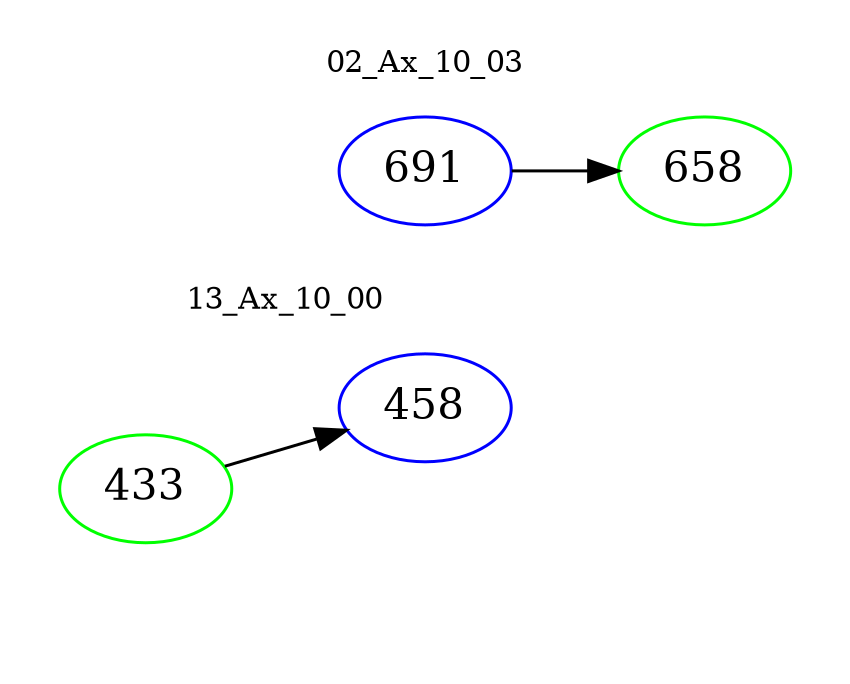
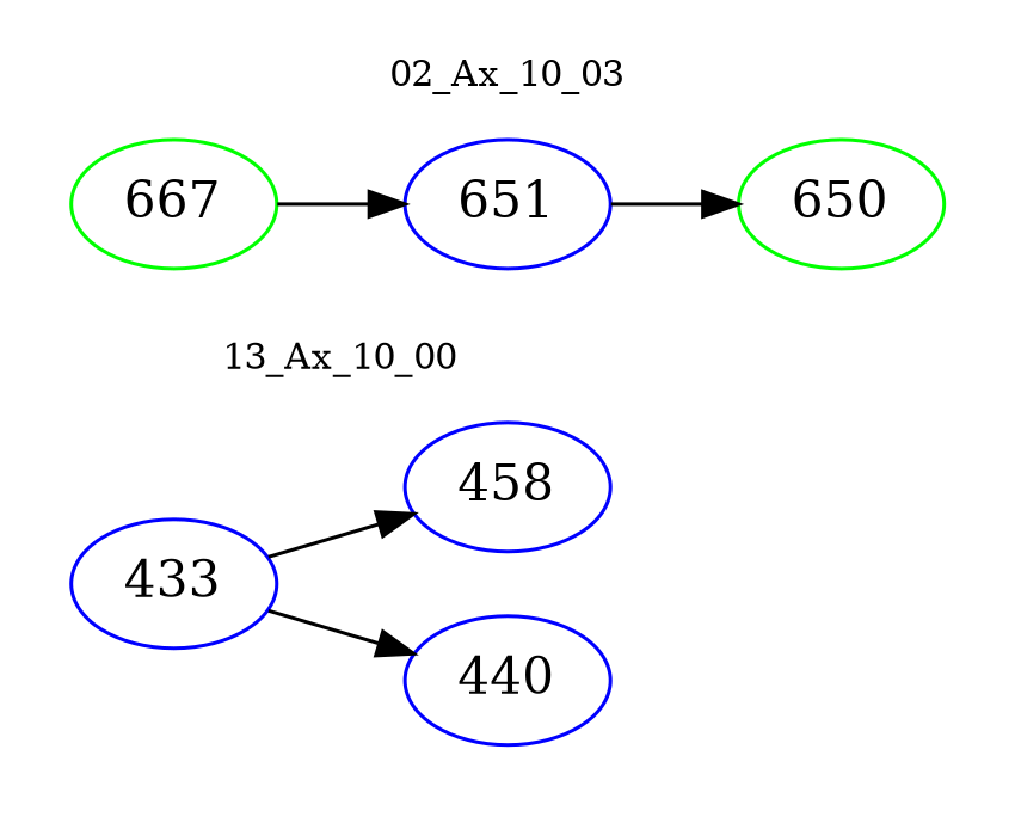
  digraph {
    rankdir=LR
    node [color=green]
    edge [color=black]
-   n1 [label=433]
+   n1 [color=blue label=433]
+   n2 [color=blue label=440]
    n3 [color=blue label=458]
-   n5 [color=blue label=691]
-   n6 [label=658]
+   n4 [label=667]
+   n5 [color=blue label=651]
+   n6 [label=650]
    subgraph cluster_1 {
      color=white
      fontsize=10
      label="13_Ax_10_00"
      n1
+     n2
      n3
    }
    subgraph cluster_2 {
      color=white
      fontsize=10
      label="02_Ax_10_03"
+     n4
      n5
      n6
    }
+   n1 -> n2
    n1 -> n3
+   n4 -> n5
    n5 -> n6
  }
